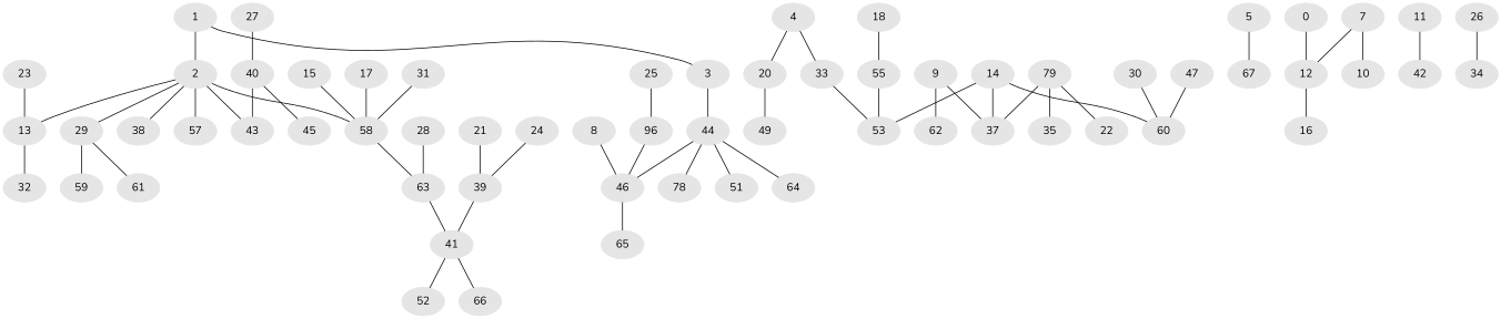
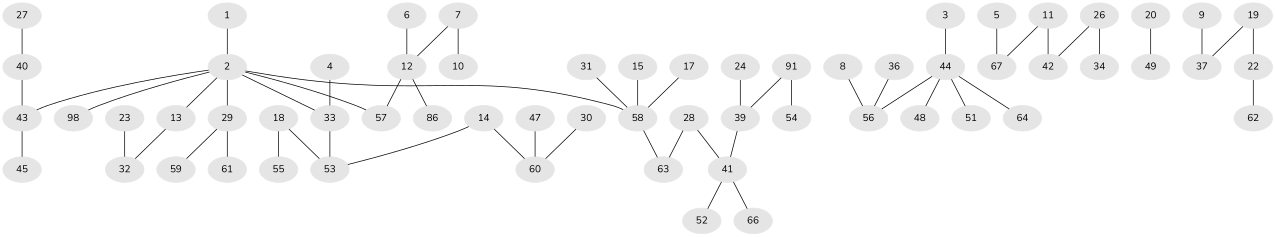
  graph {
    fontname=Nunito
    node [color=gray90 fontname=Nunito style=filled]
    edge [fontname=Nunito weight=1.0]
    1
    2
    3
    13
    29
    33
-   38
+   38 [label=98]
    43
    57
    58
    44
    5
    67
    32
    59
    61
    53
    63
-   46
-   48 [label=78]
+   46 [label=56]
+   48
    51
    64
    4
    20
    49
-   6 [label=0]
+   6
    12
-   16
+   16 [label=86]
    7
    10
    8
-   65
    9
    37
    11
    42
    14
    60
    15
    17
    18
    55
-   19 [label=79]
+   19
    22
-   35
    62
-   21
+   21 [label=91]
    39
+   54
    41
    23
    24
-   25
-   36 [label=96]
+   36
    26
    34
    27
    40
    45
    28
    52
    66
    30
    31
    47
    1 -- 2
-   1 -- 3
    2 -- 13
    2 -- 29
+   2 -- 33
    2 -- 38
    2 -- 43
    2 -- 57
    2 -- 58
    3 -- 44
    13 -- 32
    29 -- 59
    29 -- 61
    33 -- 53
    58 -- 63
    44 -- 46
    44 -- 48
    44 -- 51
    44 -- 64
    5 -- 67
-   46 -- 65
    4 -- 33
-   4 -- 20
    20 -- 49
    6 -- 12
+   12 -- 57
    12 -- 16
    7 -- 12
    7 -- 10
    8 -- 46
    9 -- 37
+   11 -- 67
    11 -- 42
    14 -- 53
-   14 -- 37
    14 -- 60
    15 -- 58
    17 -- 58
-   55 -- 53
+   18 -- 53
    18 -- 55
    19 -- 37
    19 -- 22
-   19 -- 35
-   9 -- 62
+   22 -- 62
    21 -- 39
+   21 -- 54
    39 -- 41
    41 -- 52
    41 -- 66
-   23 -- 13
+   23 -- 32
    24 -- 39
-   25 -- 36
    36 -- 46
+   26 -- 42
    26 -- 34
    27 -- 40
    40 -- 43
-   40 -- 45
+   43 -- 45
    28 -- 63
-   63 -- 41
+   28 -- 41
    30 -- 60
    31 -- 58
    47 -- 60
  }
